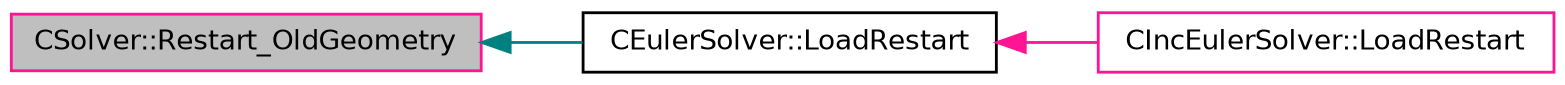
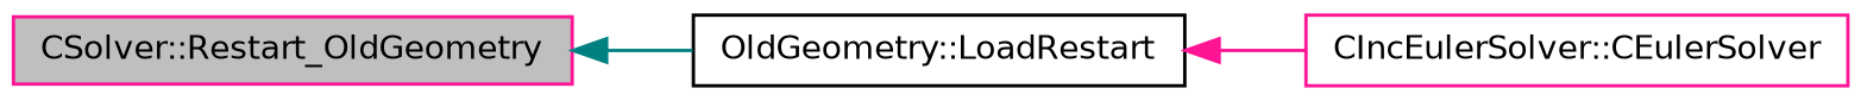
  digraph {
    rankdir=LR
    node [color=deeppink fillcolor=white fontname=Helvetica fontsize=10 shape=record style=filled]
    edge [dir=back fontname=Helvetica fontsize=10 labelfontname=Helvetica labelfontsize=10 style=solid]
    n1 [fillcolor=grey75 fontcolor=black height=0.2 label="CSolver::Restart_OldGeometry" width=0.4]
-   n2 [color=black height=0.2 label="CEulerSolver::LoadRestart" width=0.4]
-   n3 [height=0.2 label="CIncEulerSolver::LoadRestart" width=0.4]
+   n2 [color=black height=0.2 label="OldGeometry::LoadRestart" width=0.4]
+   n3 [height=0.2 label="CIncEulerSolver::CEulerSolver" width=0.4]
    n1 -> n2 [color=teal]
    n2 -> n3 [color=deeppink]
  }
